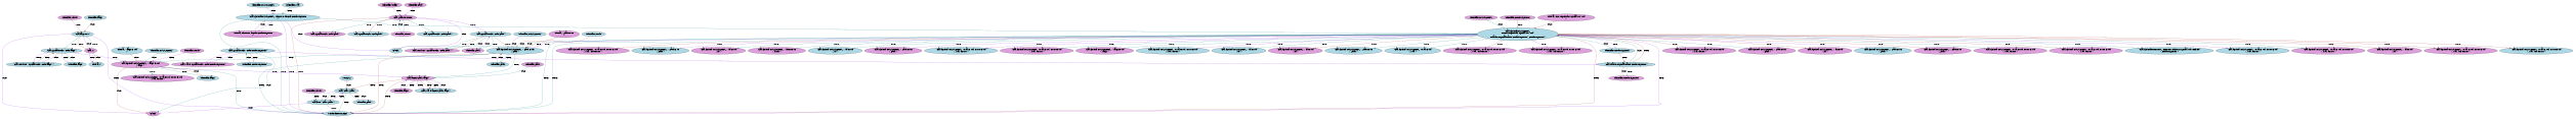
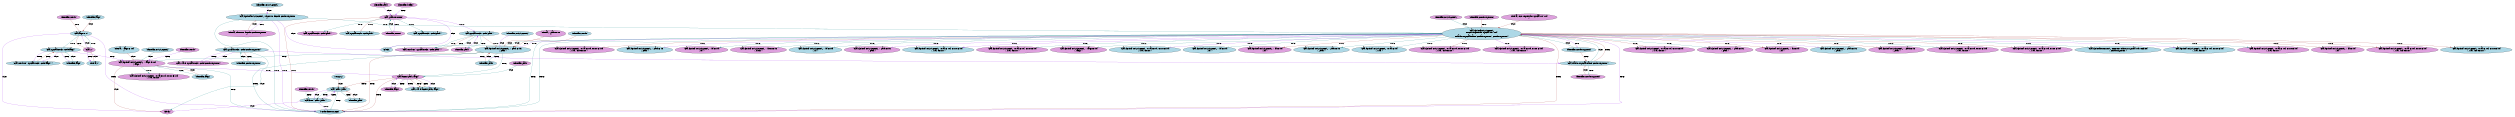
  digraph {
    node [fillcolor=lightblue style=filled]
    edge [arrowhead=odot color=teal]
    n1 [label="(Call,(char*)path)"]
    n2 [label="(Call,free( (char*)path ))"]
    n3 [label="(Identifier,path)"]
    n4 [label="(MethodReturn,RET)"]
    n5 [fillcolor=plum label="(Block,)"]
    n6 [fillcolor=plum label="(Call,access(path, flags))"]
    n7 [fillcolor=plum label="(Identifier,flags)"]
    n8 [label="(Call,rval = access(path, flags))"]
    n9 [label="(Call,dprintf( D_SYSCALLS, \"  path = %s\n\", path ))"]
    n10 [fillcolor=plum label="(Call,dprintf( D_SYSCALLS, \"  flags = %d\n\", flags ))"]
    n11 [label="(Identifier,path)"]
    n12 [label="(Identifier,flags)"]
    n13 [fillcolor=plum label="(Call,dprintf( D_SYSCALLS, \"\trval = %d, errno = %d\n\", rval, terrno ))"]
    n14 [label="(Call,dprintf(D_SYSCALLS,\n\t\t\"Got request for syscall %s (%d)\n\",\n\t\tshadow_syscall_name(condor_sysnum), condor_sysnum))"]
    n15 [fillcolor=plum label="(Call,dprintf( D_SYSCALLS, \"\trval = %d, errno = %d\n\", rval, terrno ))"]
    n16 [fillcolor=plum label="(Call,dprintf( D_SYSCALLS, \"  path = %s\n\", path ))"]
    n17 [fillcolor=plum label="(Call,dprintf( D_SYSCALLS, \"  fs = %d\n\", fd ))"]
    n18 [label="(Call,dprintf( D_SYSCALLS, \"  path = %s\n\", path ))"]
    n19 [fillcolor=plum label="(Call,dprintf( D_SYSCALLS, \"  path = %s\n\", path ))"]
    n20 [fillcolor=plum label="(Call,dprintf( D_SYSCALLS, \"\trval = %d, errno = %d\n\", rval, terrno ))"]
    n21 [fillcolor=plum label="(Call,dprintf( D_SYSCALLS, \"\trval = %d, errno = %d\n\", rval, terrno ))"]
    n22 [label="(Call,dprintf(D_ALWAYS, \"ERROR: unknown syscall %d received\n\", condor_sysnum ))"]
    n23 [label="(Identifier,condor_sysnum)"]
    n24 [label="(Call,dprintf( D_SYSCALLS, \"\trval = %d, errno = %d\n\", rval, terrno ))"]
    n25 [fillcolor=plum label="(Call,dprintf( D_SYSCALLS, \"\trval = %d, errno = %d\n\", rval, terrno ))"]
    n26 [fillcolor=plum label="(Call,dprintf( D_SYSCALLS, \"  fd = %d\n\", fd ))"]
    n27 [fillcolor=plum label="(Call,dprintf( D_SYSCALLS, \"\trval = %d, errno = %d\n\", rval, (int)terrno ))"]
    n28 [label="(Call,dprintf( D_SYSCALLS, \"\trval = %d, errno = %d\n\", rval, (int)terrno ))"]
    n29 [fillcolor=plum label="(Call,dprintf( D_SYSCALLS, \"\trval = %d, errno = %d\n\", rval, (int)terrno ))"]
    n30 [label="(Call,dprintf( D_SYSCALLS, \"  path = %s\n\", path ))"]
    n31 [fillcolor=plum label="(Call,dprintf( D_SYSCALLS, \"  fd = %d\n\", fd ))"]
    n32 [fillcolor=plum label="(Call,dprintf( D_SYSCALLS, \"  from = %s\n\", from ))"]
    n33 [label="(Call,dprintf( D_SYSCALLS, \"  fd = %d\n\", fd ))"]
    n34 [fillcolor=plum label="(Call,dprintf( D_SYSCALLS, \"  path = %s\n\", path ))"]
    n35 [label="(Call,dprintf( D_SYSCALLS, \"\trval = %d, errno = %d\n\", rval, terrno ))"]
    n36 [label="(Block,)"]
    n37 [fillcolor=plum label="(Call,dprintf( D_SYSCALLS, \"\trval = %d, errno = %d\n\", rval, terrno ))"]
    n38 [fillcolor=plum label="(Call,dprintf( D_SYSCALLS, \"  flags = %d\n\", flags ))"]
    n39 [label="(Call,dprintf( D_SYSCALLS, \"\trval = %d, errno = %d\n\", rval, terrno ))"]
    n40 [label="(Call,dprintf( D_SYSCALLS, \"  fd = %d\n\", fd ))"]
    n41 [fillcolor=plum label="(Call,dprintf( D_SYSCALLS, \"  fd = %d\n\", fd ))"]
    n42 [label="(Call,dprintf( D_SYSCALLS, \"  path = %s\n\", path ))"]
    n43 [label="(Call,dprintf( D_SYSCALLS, \"\trval = %d\n\", rval ))"]
    n44 [fillcolor=plum label="(Call,dprintf( D_SYSCALLS, \"\trval = %d, errno = %d\n\", rval, (int)terrno ))"]
    n45 [fillcolor=plum label="(Call,dprintf( D_SYSCALLS, \"\trval = %d, errno = %d\n\", rval, (int)terrno ))"]
    n46 [label="(Call,shadow_syscall_name(condor_sysnum))"]
    n47 [label="(Call,dprintf(D_SYSCALLS, \"About to decode condor_sysnum\n\"))"]
    n48 [fillcolor=plum label="(Literal,\"About to decode condor_sysnum\n\")"]
    n49 [fillcolor=plum label="(Identifier,condor_sysnum)"]
    n50 [label="(Call,syscall_sock->code(condor_sysnum))"]
    n51 [fillcolor=plum label="(Call,rval = syscall_sock->code(condor_sysnum))"]
    n52 [label="(Identifier,condor_sysnum)"]
    n53 [label="(Call,syscall_sock->code(path))"]
    n54 [fillcolor=plum label="(Call,result = ( syscall_sock->code(path) ))"]
    n55 [fillcolor=plum label="(Identifier,path)"]
    n56 [fillcolor=plum label="(Call,*path = NULL)"]
    n57 [fillcolor=plum label="(Call,syscall_sock->code(path))"]
    n58 [label="(Call,syscall_sock->code(path))"]
    n59 [fillcolor=plum label="(Identifier,NULL)"]
    n60 [label="(Call,syscall_sock->code(path))"]
    n61 [label="(Call,syscall_sock->code(flags))"]
    n62 [label="(Call,result = ( syscall_sock->code(flags) ))"]
    n63 [label="(Identifier,flags)"]
    n64 [label="(Call,flags = -1)"]
    n65 [fillcolor=plum label="(Call,-1)"]
    n66 [label="(Literal,1)"]
    n67 [label="(Identifier,D_SYSCALLS)"]
    n68 [label="(Identifier,result)"]
    n69 [fillcolor=plum label="(Identifier,result)"]
    n70 [label="(Literal,\"  flags = %d\n\")"]
    n71 [label="(Identifier,D_SYSCALLS)"]
    n72 [label="(Identifier,flags)"]
    n73 [fillcolor=plum label="(Literal,\"  path = %s\n\")"]
    n74 [fillcolor=plum label="(Literal,\"Got request for syscall %s (%d)\n\")"]
    n75 [fillcolor=plum label="(Identifier,D_SYSCALLS)"]
    n76 [label="(Identifier,D_SYSCALLS)"]
-   n77 [label="(Identifier,rval)"]
    n78 [fillcolor=plum label="(Identifier,buffer)"]
    n79 [fillcolor=plum label="(Identifier,result)"]
    n80 [fillcolor=plum label="(Identifier,condor_sysnum)"]
    n81 [fillcolor=plum label="(Identifier,result)"]
    n82 [fillcolor=plum label="(Identifier,path)"]
    n83 [fillcolor=plum label="(Identifier,path)"]
    1002272
    n1 -> n2 [color=purple label="AST: "]
    n1 -> n2 [arrowhead=onormal label="DDG: "]
    n1 -> n3 [label="CFG: "]
    n1 -> n4 [label="DDG: "]
    n2 -> n1 [arrowhead=normal color=purple label="CFG: "]
    n2 -> n4 [arrowhead=onormal color=purple label="DDG: "]
    n2 -> n5 [arrowhead=onormal color=purple label="AST: "]
    n3 -> n1 [arrowhead=onormal color=brown label="AST: "]
    n6 -> n1 [arrowhead=normal color=brown label="DDG: "]
    n6 -> n4 [arrowhead=normal color=brown label="DDG: "]
    n6 -> n7 [arrowhead=onormal color=purple label="CFG: "]
    n6 -> n8 [color=purple label="AST: "]
    n6 -> n8 [color=purple label="DDG: "]
    n6 -> n8 [arrowhead=normal color=brown label="DDG: "]
    n7 -> n6 [arrowhead=normal color=purple label="AST: "]
    n8 -> n6 [arrowhead=onormal color=brown label="CFG: "]
    n9 -> n4 [arrowhead=normal color=brown label="DDG: "]
    n9 -> n5 [arrowhead=normal label="AST: "]
    n9 -> n6 [label="DDG: "]
    n9 -> n10 [arrowhead=onormal label="DDG: "]
    n9 -> n11 [arrowhead=onormal label="CFG: "]
    n10 -> n4 [arrowhead=normal label="DDG: "]
    n10 -> n5 [arrowhead=normal color=brown label="AST: "]
    n10 -> n6 [arrowhead=onormal color=purple label="DDG: "]
    n10 -> n12 [arrowhead=onormal label="CFG: "]
    n10 -> n13 [arrowhead=normal label="DDG: "]
    n11 -> n9 [arrowhead=normal color=brown label="AST: "]
    n12 -> n10 [arrowhead=onormal color=brown label="AST: "]
    n14 -> n4 [arrowhead=normal label="DDG: "]
    n14 -> n4 [arrowhead=normal label="DDG: "]
    n14 -> n4 [color=brown label="DDG: "]
    n14 -> n4 [arrowhead=onormal color=purple label="DDG: "]
    n14 -> n9 [color=purple label="DDG: "]
    n14 -> n15 [color=brown label="DDG: "]
    n14 -> n16 [label="DDG: "]
    n14 -> n17 [arrowhead=normal color=brown label="DDG: "]
    n14 -> n18 [arrowhead=onormal color=purple label="DDG: "]
    n14 -> n19 [color=brown label="DDG: "]
    n14 -> n20 [arrowhead=onormal label="DDG: "]
    n14 -> n21 [color=brown label="DDG: "]
    n14 -> n22 [label="DDG: "]
    n14 -> n23 [color=purple label="CFG: "]
    n14 -> n24 [arrowhead=normal color=purple label="DDG: "]
    n14 -> n25 [arrowhead=normal label="DDG: "]
    n14 -> n26 [color=brown label="DDG: "]
    n14 -> n27 [arrowhead=normal color=brown label="DDG: "]
    n14 -> n28 [arrowhead=normal color=brown label="DDG: "]
    n14 -> n29 [color=brown label="DDG: "]
    n14 -> n30 [color=purple label="DDG: "]
    n14 -> n31 [arrowhead=normal label="DDG: "]
    n14 -> n32 [label="DDG: "]
    n14 -> n33 [arrowhead=onormal label="DDG: "]
    n14 -> n34 [arrowhead=onormal color=purple label="DDG: "]
    n14 -> n35 [arrowhead=normal color=purple label="DDG: "]
    n14 -> n36 [label="AST: "]
    n14 -> n37 [arrowhead=onormal label="DDG: "]
    n14 -> n38 [label="DDG: "]
    n14 -> n39 [color=purple label="DDG: "]
    n14 -> n40 [label="DDG: "]
    n14 -> n41 [arrowhead=normal color=brown label="DDG: "]
    n14 -> n42 [arrowhead=normal label="DDG: "]
    n14 -> n43 [arrowhead=onormal label="DDG: "]
    n14 -> n44 [arrowhead=onormal color=brown label="DDG: "]
    n14 -> n45 [color=purple label="DDG: "]
    n23 -> n14 [arrowhead=onormal label="AST: "]
    n23 -> n46 [arrowhead=normal color=brown label="CFG: "]
    n46 -> n14 [arrowhead=onormal label="AST: "]
    n46 -> n14 [arrowhead=normal color=brown label="DDG: "]
    n46 -> n49 [arrowhead=onormal label="CFG: "]
    n47 -> n4 [label="DDG: "]
    n47 -> n4 [arrowhead=onormal color=purple label="DDG: "]
    n47 -> n14 [arrowhead=onormal label="DDG: "]
    n47 -> n36 [color=purple label="AST: "]
    n47 -> n48 [color=purple label="CFG: "]
    n48 -> n47 [color=brown label="AST: "]
    n49 -> n46 [color=brown label="AST: "]
    n50 -> n4 [label="DDG: "]
    n50 -> n46 [arrowhead=normal color=purple label="DDG: "]
    n50 -> n51 [color=purple label="AST: "]
    n50 -> n51 [color=purple label="DDG: "]
    n50 -> n52 [arrowhead=onormal color=brown label="CFG: "]
    n52 -> n50 [arrowhead=normal label="AST: "]
    n53 -> n9 [arrowhead=onormal color=brown label="DDG: "]
    n53 -> n54 [label="AST: "]
    n53 -> n54 [arrowhead=normal label="DDG: "]
    n53 -> n55 [arrowhead=normal label="CFG: "]
    n54 -> n53 [color=brown label="CFG: "]
    n55 -> n53 [arrowhead=normal color=purple label="AST: "]
    n56 -> n4 [color=brown label="DDG: "]
    n56 -> n36 [arrowhead=onormal color=purple label="AST: "]
    n56 -> n53 [arrowhead=onormal color=purple label="DDG: "]
    n56 -> n57 [arrowhead=normal label="DDG: "]
    n56 -> n58 [arrowhead=onormal color=brown label="DDG: "]
    n56 -> n59 [color=purple label="CFG: "]
    n56 -> n60 [arrowhead=normal label="DDG: "]
    n59 -> n56 [arrowhead=normal label="AST: "]
    n61 -> n10 [arrowhead=normal color=purple label="DDG: "]
    n61 -> n62 [arrowhead=onormal color=purple label="AST: "]
    n61 -> n62 [color=purple label="DDG: "]
    n61 -> n63 [color=purple label="CFG: "]
    n62 -> n61 [arrowhead=normal color=brown label="CFG: "]
    n63 -> n61 [label="AST: "]
    n64 -> n4 [arrowhead=onormal color=purple label="DDG: "]
    n64 -> n5 [color=purple label="AST: "]
    n64 -> n61 [label="DDG: "]
    n64 -> n65 [color=brown label="CFG: "]
    n65 -> n64 [color=purple label="AST: "]
    n65 -> n64 [arrowhead=onormal label="DDG: "]
    n65 -> n66 [arrowhead=normal color=purple label="CFG: "]
    n66 -> n65 [color=brown label="AST: "]
    n67 -> n10 [label="AST: "]
    n68 -> n9 [arrowhead=normal color=brown label="CFG: "]
    n69 -> n10 [arrowhead=normal color=purple label="CFG: "]
    n70 -> n10 [color=brown label="AST: "]
    n71 -> n9 [color=purple label="AST: "]
    n72 -> n64 [arrowhead=normal color=brown label="AST: "]
    n73 -> n9 [arrowhead=onormal color=brown label="AST: "]
    n74 -> n14 [arrowhead=normal color=brown label="AST: "]
    n75 -> n14 [arrowhead=onormal label="AST: "]
    n76 -> n47 [arrowhead=normal color=purple label="AST: "]
-   n77 -> n47 [arrowhead=normal label="CFG: "]
    n78 -> n56 [arrowhead=normal color=purple label="CFG: "]
    n79 -> n2 [arrowhead=normal label="CFG: "]
    n80 -> n14 [arrowhead=onormal color=brown label="CFG: "]
    n81 -> n64 [color=brown label="CFG: "]
    n82 -> n6 [arrowhead=normal label="AST: "]
    n83 -> n56 [arrowhead=normal color=purple label="AST: "]
    1002272 -> n1 [color=brown label="AST: "]
  }
